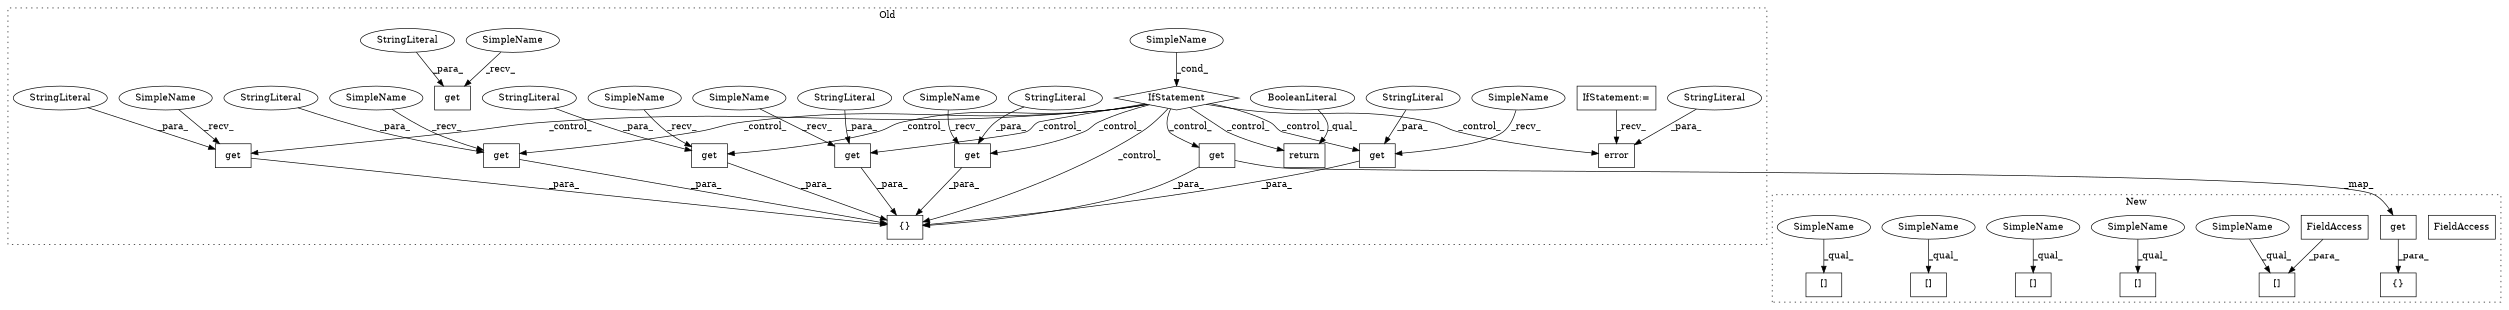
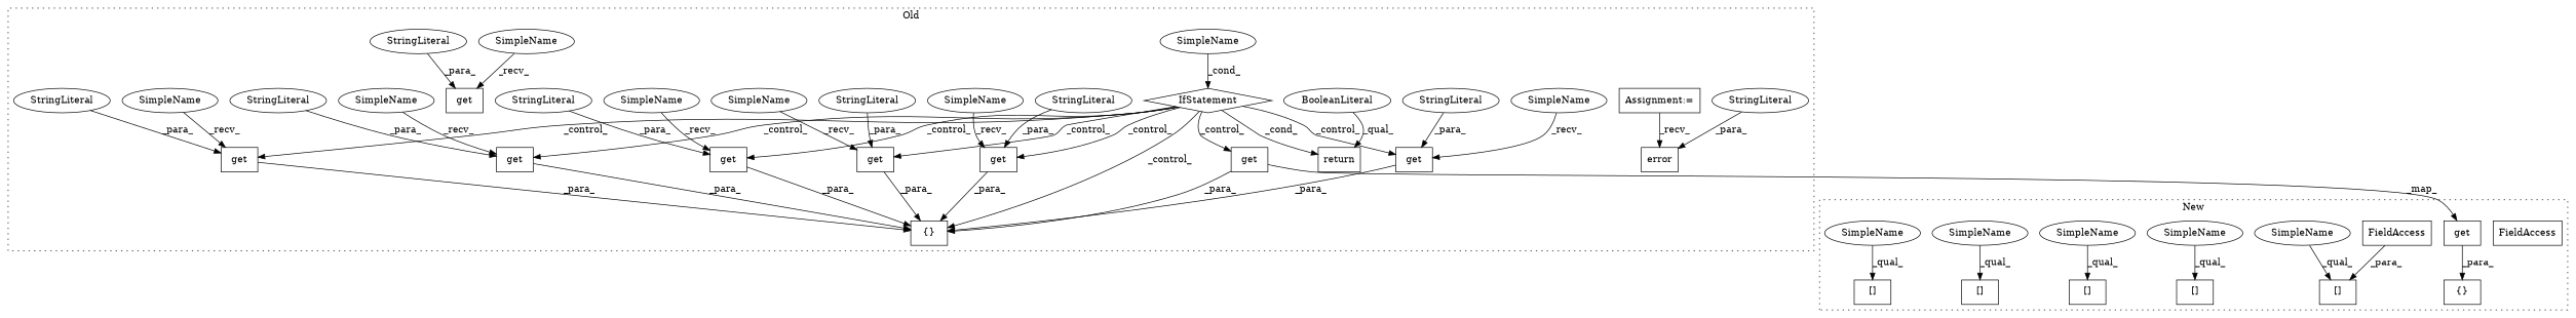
  digraph {
    node [a=42 l=6 s=1998 shape=ellipse]
    n1 [a=32 l="6,1" label=error s="735,783" shape=box]
    n2 [a=45 l=42 label=StringLiteral s=741]
    n3 [a=25 l="4,2" label=IfStatement s="678,717" shape=diamond]
    n4 [label=SimpleName l="" s=""]
    n5 [a=41 l=7 label=return s=792 shape=box]
    n6 [a=9 l=5 label=BooleanLiteral s=799]
    n7 [a=32 l="4,1" label=get s="689,708" shape=box]
    n8 [a=4 l="1,1" label="{}" s="846,1189" shape=box]
    n9 [a=45 l=15 label=StringLiteral s=693]
    n10 [a=32 l="4,1" label=get s="1020,1059" shape=box]
    n11 [a=45 l=14 label=StringLiteral s=1024]
    n12 [a=32 l="4,1" label=get s="1068,1111" shape=box]
    n13 [a=45 l=16 label=StringLiteral s=1072]
    n14 [a=32 l="4,1" label=get s="926,945" shape=box]
    n15 [a=45 l=15 label=StringLiteral s=930]
-   n16 [a=7 l=7 label="IfStatement:=" s=649 shape=box]
+   n16 [a=7 l=7 label="Assignment:=" s=649 shape=box]
    n17 [a=32 l="4,1" label=get s="1120,1155" shape=box]
    n18 [a=45 l=12 label=StringLiteral s=1124]
    n19 [a=32 l="4,1" label=get s="984,1011" shape=box]
    n20 [a=45 l=8 label=StringLiteral s=988]
    n21 [a=32 l="4,1" label=get s="954,975" shape=box]
    n22 [a=45 l=5 label=StringLiteral s=958]
    n23 [a=32 l="4,1" label=get s="1164,1187" shape=box]
    n24 [label=SimpleName s=919]
    n25 [label=SimpleName s=947]
    n26 [label=SimpleName s=682]
    n27 [label=SimpleName s=977]
    n28 [label=SimpleName s=1013]
    n29 [label=SimpleName s=1061]
    n30 [label=SimpleName s=1113]
    n31 [a=2 l="7,1" label="[]" s="2084,2110" shape=box]
    n32 [a=2 l="7,1" label="[]" s="1991,2036" shape=box]
    n33 [a=22 l=38 label=FieldAccess shape=box]
    n34 [a=2 l="7,1" label="[]" s="2112,2134" shape=box]
    n35 [a=32 l="4,1" label=get s="2143,2166" shape=box]
    n36 [a=2 l="7,1" label="[]" s="1964,1989" shape=box]
    n37 [a=4 l="1,1" label="{}" s="1902,2168" shape=box]
    n38 [a=2 l="7,1" label="[]" s="2038,2056" shape=box]
    n39 [a=22 l=38 label=FieldAccess shape=box]
    n40 [label=SimpleName s=1991]
    n41 [label=SimpleName s=2112]
    n42 [label=SimpleName s=1964]
    n43 [label=SimpleName s=2084]
    n44 [label=SimpleName s=2038]
    subgraph cluster_1 {
      label=Old
      style=dotted
      n1
      n2
      n3
      n4
      n5
      n6
      n7
      n8
      n9
      n10
      n11
      n12
      n13
      n14
      n15
      n16
      n17
      n18
      n19
      n20
      n21
      n22
      n23
      n24
      n25
      n26
      n27
      n28
      n29
      n30
    }
    subgraph cluster_2 {
      label=New
      style=dotted
      n31
      n32
      n33
      n34
      n35
      n36
      n37
      n38
      n39
      n40
      n41
      n42
      n43
      n44
    }
    n2 -> n1 [label=_para_]
-   n3 -> n1 [label=_control_]
-   n3 -> n5 [label=_control_]
+   n3 -> n5 [label=_cond_]
    n3 -> n8 [label=_control_]
    n3 -> n10 [label=_control_]
    n3 -> n12 [label=_control_]
    n3 -> n14 [label=_control_]
    n3 -> n17 [label=_control_]
    n3 -> n19 [label=_control_]
    n3 -> n21 [label=_control_]
    n3 -> n23 [label=_control_]
    n4 -> n3 [label=_cond_]
    n6 -> n5 [label=_qual_]
    n9 -> n7 [label=_para_]
    n10 -> n8 [label=_para_]
    n11 -> n10 [label=_para_]
    n12 -> n8 [label=_para_]
    n13 -> n12 [label=_para_]
    n14 -> n8 [label=_para_]
    n15 -> n14 [label=_para_]
    n16 -> n1 [label=_recv_]
    n17 -> n8 [label=_para_]
    n18 -> n17 [label=_para_]
    n19 -> n8 [label=_para_]
    n20 -> n19 [label=_para_]
    n21 -> n8 [label=_para_]
    n22 -> n21 [label=_para_]
    n23 -> n8 [label=_para_]
    n23 -> n35 [label=_map_]
    n24 -> n14 [label=_recv_]
    n25 -> n21 [label=_recv_]
    n26 -> n7 [label=_recv_]
    n27 -> n19 [label=_recv_]
    n28 -> n10 [label=_recv_]
    n29 -> n12 [label=_recv_]
    n30 -> n17 [label=_recv_]
    n35 -> n37 [label=_para_]
    n39 -> n32 [label=_para_]
    n40 -> n32 [label=_qual_]
    n41 -> n34 [label=_qual_]
    n42 -> n36 [label=_qual_]
    n43 -> n31 [label=_qual_]
    n44 -> n38 [label=_qual_]
  }
